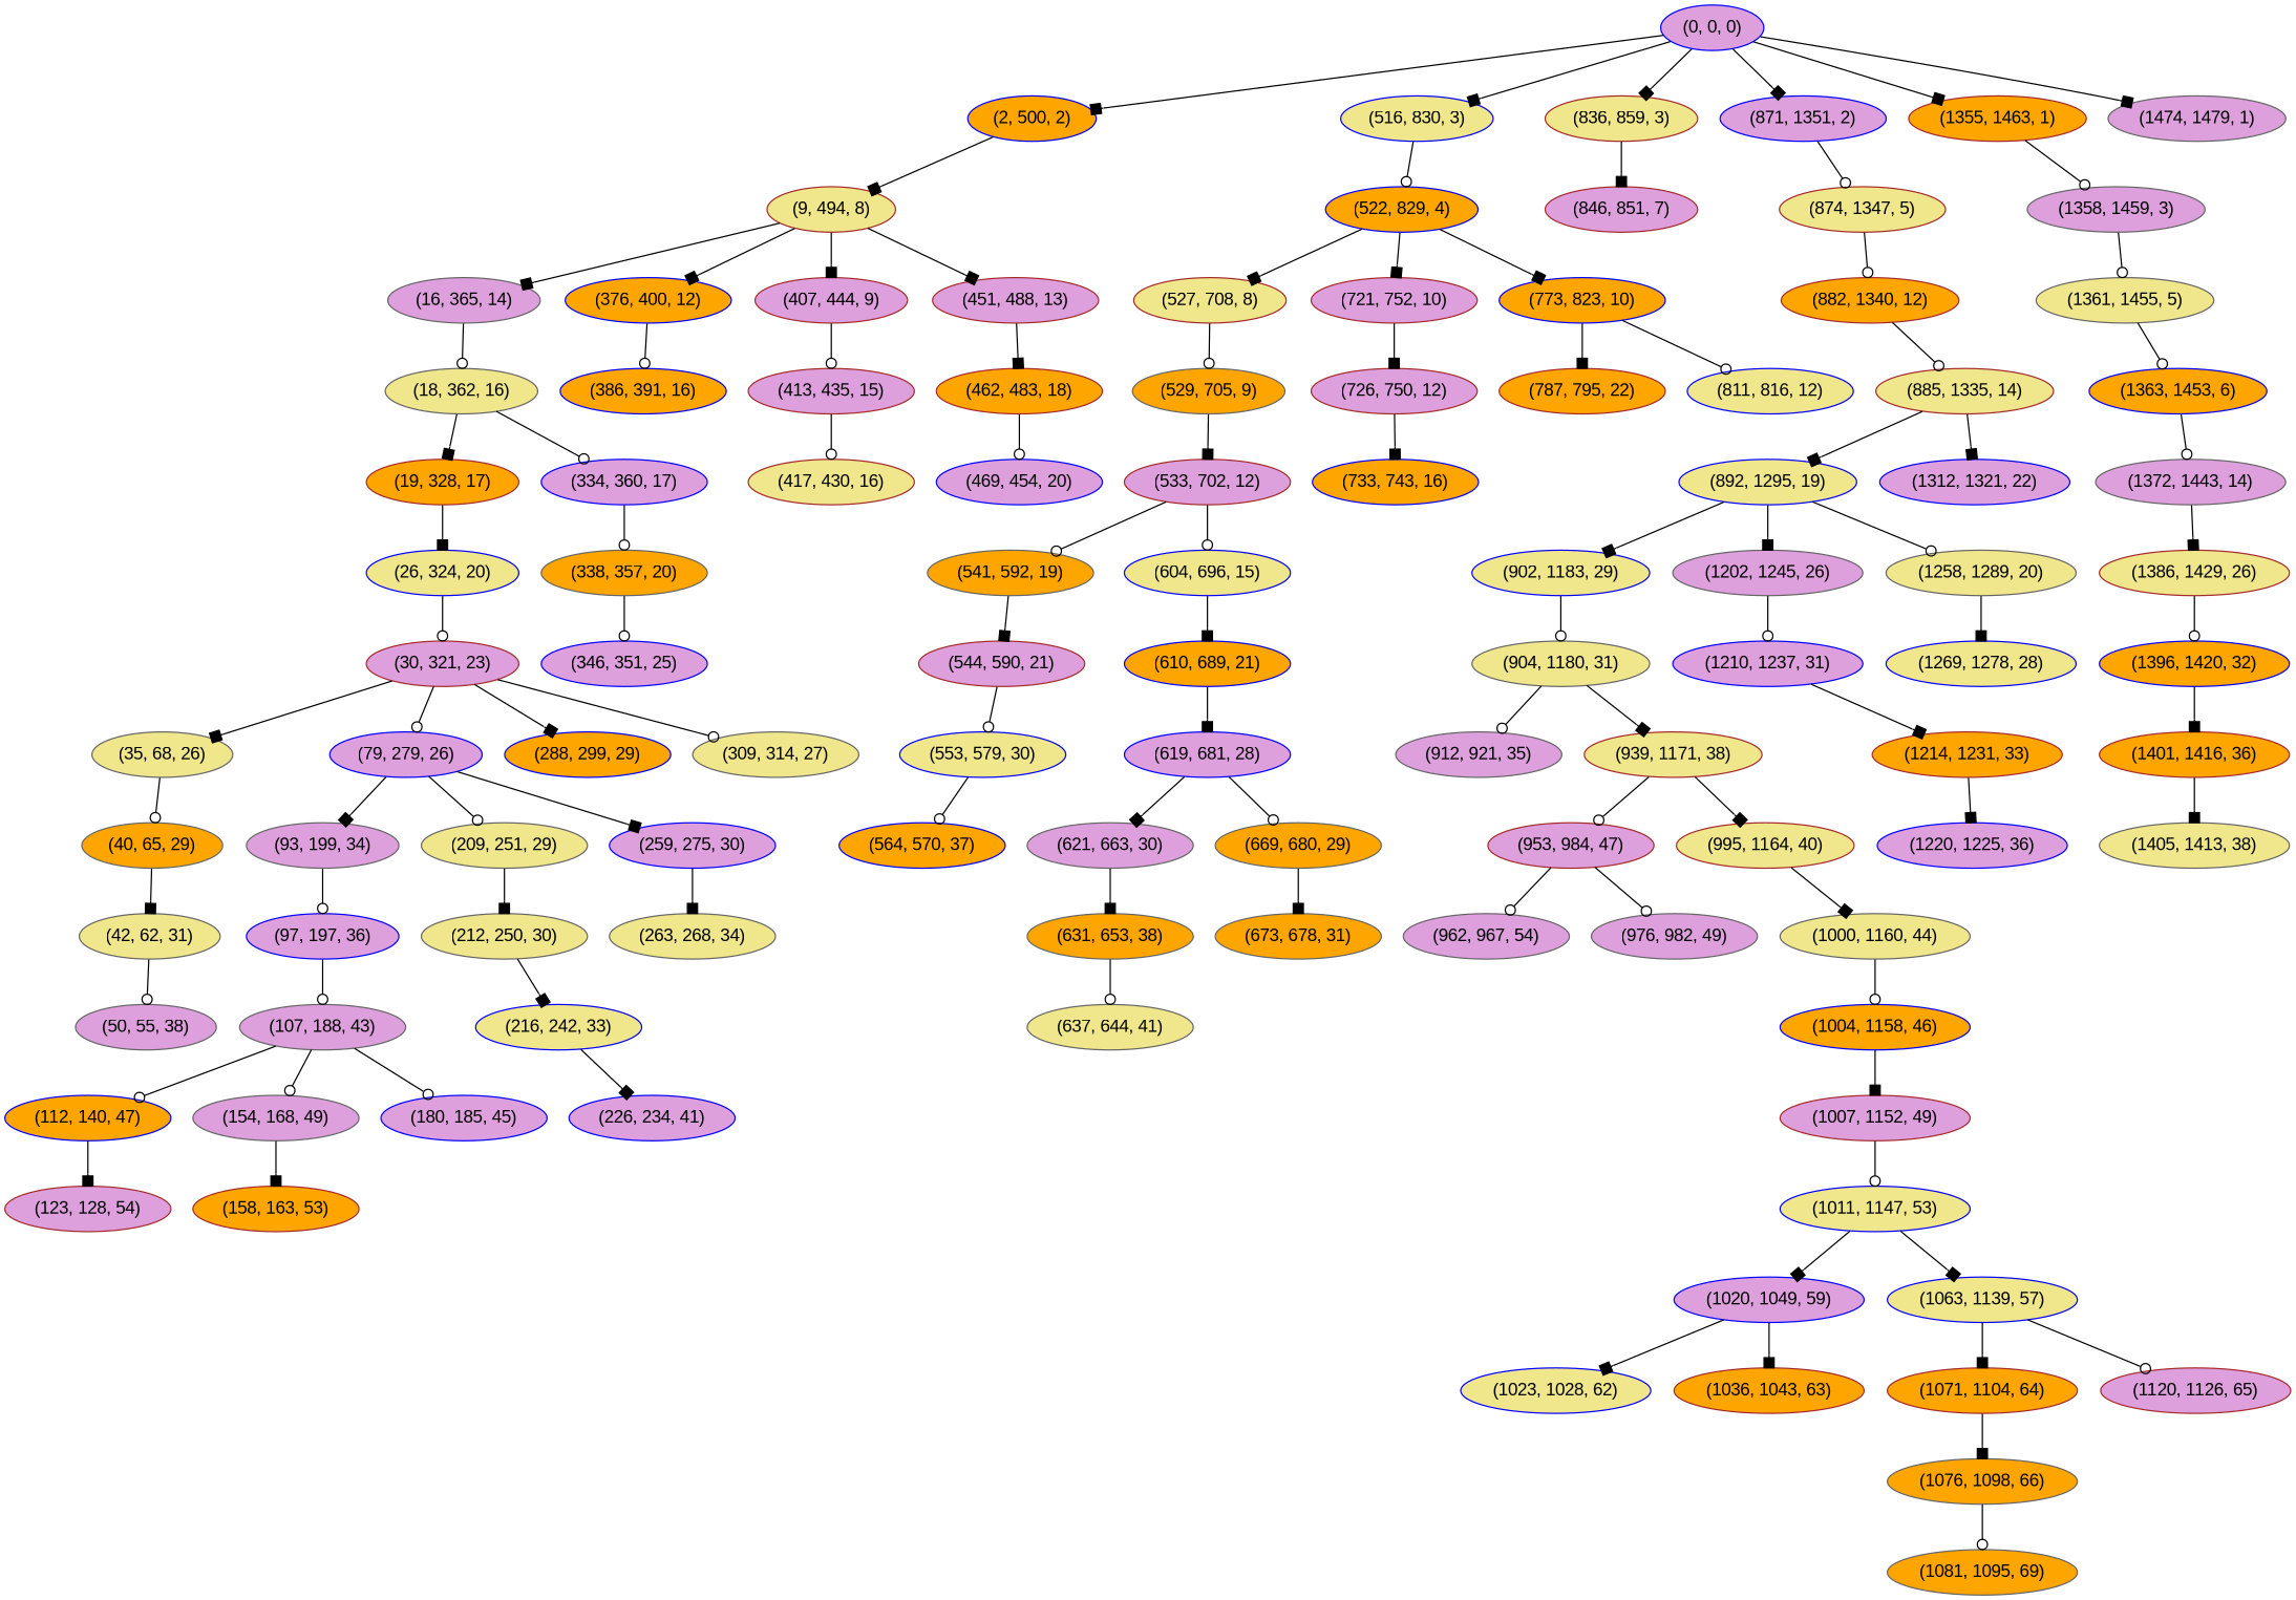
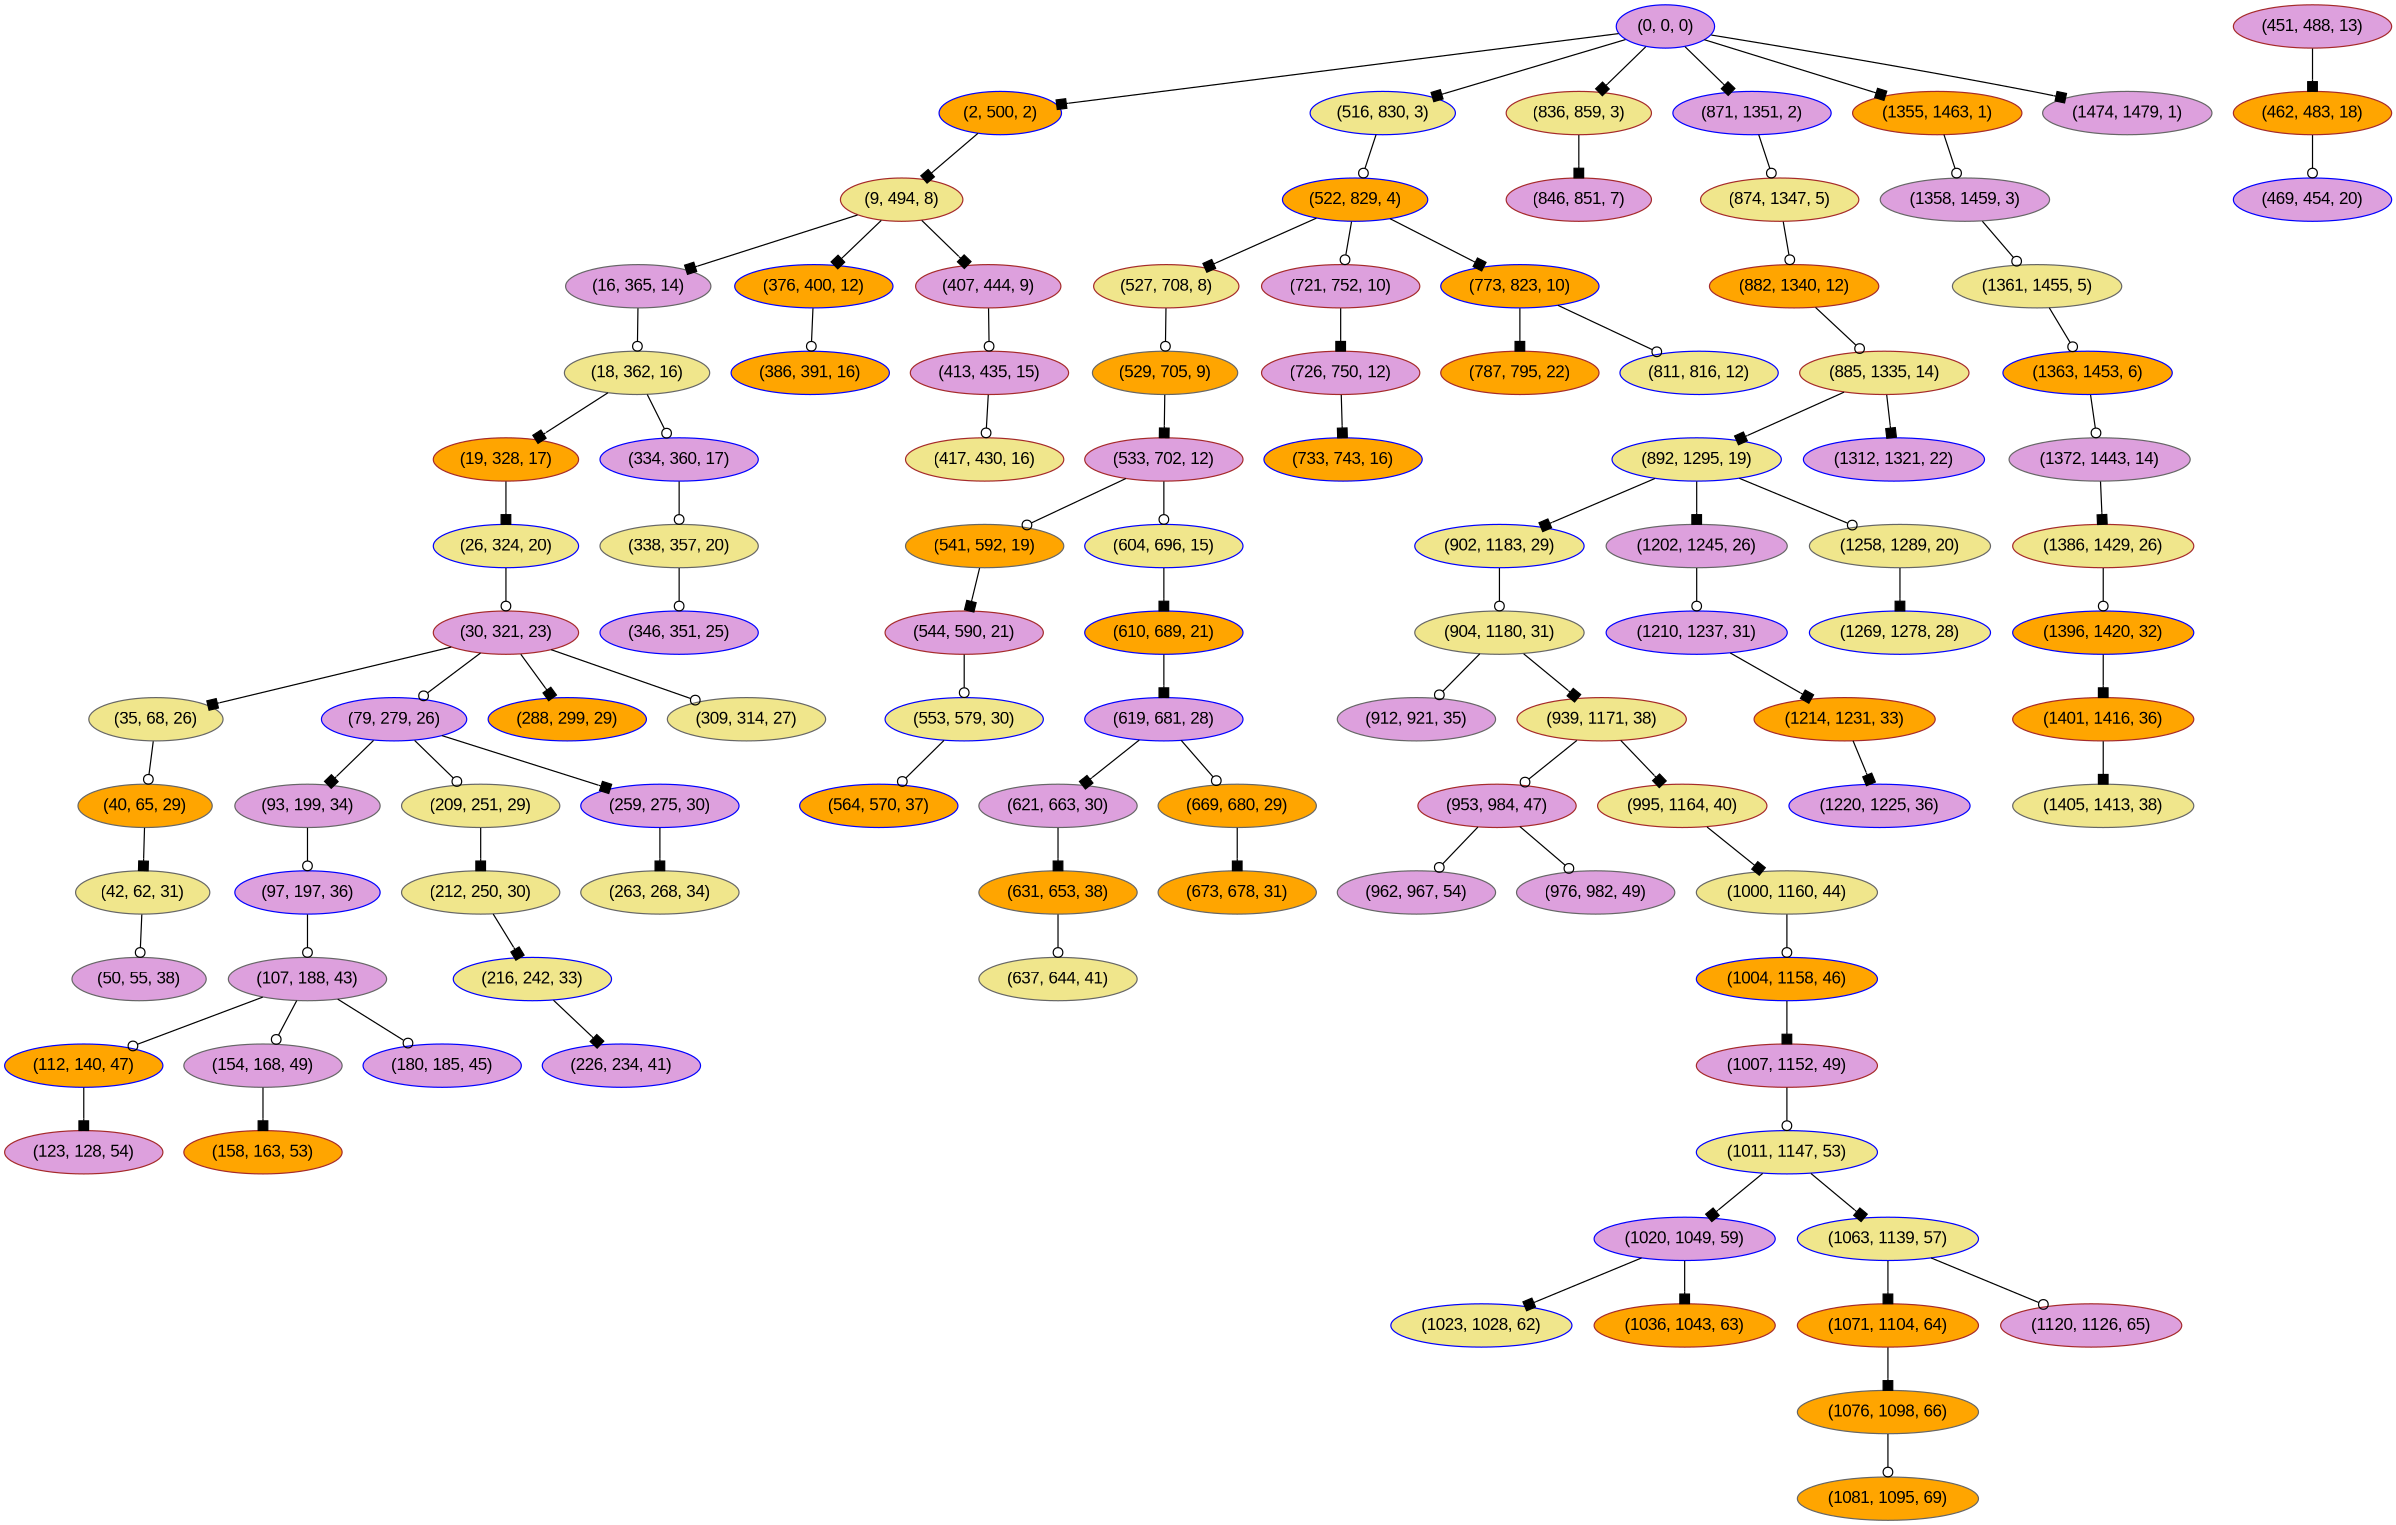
  digraph {
    fontname="Liberation Sans"
    node [color=blue fillcolor=plum fontname="Liberation Sans" style=filled]
    edge [arrowhead=box fontname="Liberation Sans"]
    "(2, 500, 2)" [fillcolor=orange]
    "(0, 0, 0)"
    "(516, 830, 3)" [fillcolor=khaki]
    "(836, 859, 3)" [color=brown fillcolor=khaki]
    "(871, 1351, 2)"
    "(1355, 1463, 1)" [color=brown fillcolor=orange]
    "(1474, 1479, 1)" [color=gray40]
    "(9, 494, 8)" [color=brown fillcolor=khaki]
    "(522, 829, 4)" [fillcolor=orange]
    "(846, 851, 7)" [color=brown]
    "(874, 1347, 5)" [color=brown fillcolor=khaki]
    "(1358, 1459, 3)" [color=gray40]
    "(16, 365, 14)" [color=gray40]
    "(376, 400, 12)" [fillcolor=orange]
    "(407, 444, 9)" [color=brown]
    "(451, 488, 13)" [color=brown]
    "(18, 362, 16)" [color=gray40 fillcolor=khaki]
    "(386, 391, 16)" [fillcolor=orange]
    "(413, 435, 15)" [color=brown]
    "(462, 483, 18)" [color=brown fillcolor=orange]
    "(19, 328, 17)" [color=brown fillcolor=orange]
    "(334, 360, 17)"
    "(26, 324, 20)" [fillcolor=khaki]
-   "(338, 357, 20)" [color=gray40 fillcolor=orange]
+   "(338, 357, 20)" [color=gray40 fillcolor=khaki]
    "(30, 321, 23)" [color=brown]
    "(35, 68, 26)" [color=gray40 fillcolor=khaki]
    "(79, 279, 26)"
    "(288, 299, 29)" [fillcolor=orange]
    "(309, 314, 27)" [color=gray40 fillcolor=khaki]
    "(40, 65, 29)" [color=gray40 fillcolor=orange]
    "(93, 199, 34)" [color=gray40]
    "(209, 251, 29)" [color=gray40 fillcolor=khaki]
    "(259, 275, 30)"
    "(42, 62, 31)" [color=gray40 fillcolor=khaki]
    "(50, 55, 38)" [color=gray40]
    "(97, 197, 36)"
    "(212, 250, 30)" [color=gray40 fillcolor=khaki]
    "(263, 268, 34)" [color=gray40 fillcolor=khaki]
    "(107, 188, 43)" [color=gray40]
    "(112, 140, 47)" [fillcolor=orange]
    "(154, 168, 49)" [color=gray40]
    "(180, 185, 45)"
    "(123, 128, 54)" [color=brown]
    "(158, 163, 53)" [color=brown fillcolor=orange]
    "(216, 242, 33)" [fillcolor=khaki]
    "(226, 234, 41)"
    "(346, 351, 25)"
    "(417, 430, 16)" [color=brown fillcolor=khaki]
    n49 [label="(469, 454, 20)"]
    "(527, 708, 8)" [color=brown fillcolor=khaki]
    "(721, 752, 10)" [color=brown]
    "(773, 823, 10)" [fillcolor=orange]
    "(529, 705, 9)" [color=gray40 fillcolor=orange]
    "(726, 750, 12)" [color=brown]
    "(787, 795, 22)" [color=brown fillcolor=orange]
    "(811, 816, 12)" [fillcolor=khaki]
    "(533, 702, 12)" [color=brown]
    "(541, 592, 19)" [color=gray40 fillcolor=orange]
    "(604, 696, 15)" [fillcolor=khaki]
    "(544, 590, 21)" [color=brown]
    "(610, 689, 21)" [fillcolor=orange]
    "(553, 579, 30)" [fillcolor=khaki]
    "(564, 570, 37)" [fillcolor=orange]
    "(619, 681, 28)"
    "(621, 663, 30)" [color=gray40]
    "(669, 680, 29)" [color=gray40 fillcolor=orange]
    "(631, 653, 38)" [color=gray40 fillcolor=orange]
    "(673, 678, 31)" [color=gray40 fillcolor=orange]
    "(637, 644, 41)" [color=gray40 fillcolor=khaki]
    "(733, 743, 16)" [fillcolor=orange]
    "(882, 1340, 12)" [color=brown fillcolor=orange]
    "(885, 1335, 14)" [color=brown fillcolor=khaki]
    "(892, 1295, 19)" [fillcolor=khaki]
    "(1312, 1321, 22)"
    "(902, 1183, 29)" [fillcolor=khaki]
    "(1202, 1245, 26)" [color=gray40]
    "(1258, 1289, 20)" [color=gray40 fillcolor=khaki]
    "(904, 1180, 31)" [color=gray40 fillcolor=khaki]
    "(1210, 1237, 31)"
    "(1269, 1278, 28)" [fillcolor=khaki]
    "(912, 921, 35)" [color=gray40]
    n82 [color=brown fillcolor=khaki label="(939, 1171, 38)"]
    "(953, 984, 47)" [color=brown]
    "(995, 1164, 40)" [color=brown fillcolor=khaki]
    "(962, 967, 54)" [color=gray40]
    "(976, 982, 49)" [color=gray40]
    "(1000, 1160, 44)" [color=gray40 fillcolor=khaki]
    "(1004, 1158, 46)" [fillcolor=orange]
    "(1007, 1152, 49)" [color=brown]
    "(1011, 1147, 53)" [fillcolor=khaki]
    "(1020, 1049, 59)"
    "(1063, 1139, 57)" [fillcolor=khaki]
    "(1023, 1028, 62)" [fillcolor=khaki]
    "(1036, 1043, 63)" [color=brown fillcolor=orange]
    "(1071, 1104, 64)" [color=brown fillcolor=orange]
    "(1120, 1126, 65)" [color=brown]
    "(1076, 1098, 66)" [color=gray40 fillcolor=orange]
    "(1081, 1095, 69)" [color=gray40 fillcolor=orange]
    "(1214, 1231, 33)" [color=brown fillcolor=orange]
    "(1220, 1225, 36)"
    "(1361, 1455, 5)" [color=gray40 fillcolor=khaki]
    "(1363, 1453, 6)" [fillcolor=orange]
    "(1372, 1443, 14)" [color=gray40]
    "(1386, 1429, 26)" [color=brown fillcolor=khaki]
    "(1396, 1420, 32)" [fillcolor=orange]
    "(1401, 1416, 36)" [color=brown fillcolor=orange]
    "(1405, 1413, 38)" [color=gray40 fillcolor=khaki]
    "(2, 500, 2)" -> "(9, 494, 8)"
    "(0, 0, 0)" -> "(2, 500, 2)"
    "(0, 0, 0)" -> "(516, 830, 3)"
    "(0, 0, 0)" -> "(836, 859, 3)"
    "(0, 0, 0)" -> "(871, 1351, 2)"
    "(0, 0, 0)" -> "(1355, 1463, 1)"
    "(0, 0, 0)" -> "(1474, 1479, 1)"
    "(516, 830, 3)" -> "(522, 829, 4)" [arrowhead=odot]
    "(836, 859, 3)" -> "(846, 851, 7)"
    "(871, 1351, 2)" -> "(874, 1347, 5)" [arrowhead=odot]
    "(1355, 1463, 1)" -> "(1358, 1459, 3)" [arrowhead=odot]
    "(9, 494, 8)" -> "(16, 365, 14)"
    "(9, 494, 8)" -> "(376, 400, 12)"
    "(9, 494, 8)" -> "(407, 444, 9)"
-   "(9, 494, 8)" -> "(451, 488, 13)"
    "(522, 829, 4)" -> "(527, 708, 8)"
-   "(522, 829, 4)" -> "(721, 752, 10)"
+   "(522, 829, 4)" -> "(721, 752, 10)" [arrowhead=odot]
    "(522, 829, 4)" -> "(773, 823, 10)"
    "(874, 1347, 5)" -> "(882, 1340, 12)" [arrowhead=odot]
    "(1358, 1459, 3)" -> "(1361, 1455, 5)" [arrowhead=odot]
    "(16, 365, 14)" -> "(18, 362, 16)" [arrowhead=odot]
    "(376, 400, 12)" -> "(386, 391, 16)" [arrowhead=odot]
    "(407, 444, 9)" -> "(413, 435, 15)" [arrowhead=odot]
    "(451, 488, 13)" -> "(462, 483, 18)"
    "(18, 362, 16)" -> "(19, 328, 17)"
    "(18, 362, 16)" -> "(334, 360, 17)" [arrowhead=odot]
    "(413, 435, 15)" -> "(417, 430, 16)" [arrowhead=odot]
    "(462, 483, 18)" -> n49 [arrowhead=odot]
    "(19, 328, 17)" -> "(26, 324, 20)"
    "(334, 360, 17)" -> "(338, 357, 20)" [arrowhead=odot]
    "(26, 324, 20)" -> "(30, 321, 23)" [arrowhead=odot]
    "(338, 357, 20)" -> "(346, 351, 25)" [arrowhead=odot]
    "(30, 321, 23)" -> "(35, 68, 26)"
    "(30, 321, 23)" -> "(79, 279, 26)" [arrowhead=odot]
    "(30, 321, 23)" -> "(288, 299, 29)"
    "(30, 321, 23)" -> "(309, 314, 27)" [arrowhead=odot]
    "(35, 68, 26)" -> "(40, 65, 29)" [arrowhead=odot]
    "(79, 279, 26)" -> "(93, 199, 34)"
    "(79, 279, 26)" -> "(209, 251, 29)" [arrowhead=odot]
    "(79, 279, 26)" -> "(259, 275, 30)"
    "(40, 65, 29)" -> "(42, 62, 31)"
    "(93, 199, 34)" -> "(97, 197, 36)" [arrowhead=odot]
    "(209, 251, 29)" -> "(212, 250, 30)"
    "(259, 275, 30)" -> "(263, 268, 34)"
    "(42, 62, 31)" -> "(50, 55, 38)" [arrowhead=odot]
    "(97, 197, 36)" -> "(107, 188, 43)" [arrowhead=odot]
    "(212, 250, 30)" -> "(216, 242, 33)"
    "(107, 188, 43)" -> "(112, 140, 47)" [arrowhead=odot]
    "(107, 188, 43)" -> "(154, 168, 49)" [arrowhead=odot]
    "(107, 188, 43)" -> "(180, 185, 45)" [arrowhead=odot]
    "(112, 140, 47)" -> "(123, 128, 54)"
    "(154, 168, 49)" -> "(158, 163, 53)"
    "(216, 242, 33)" -> "(226, 234, 41)"
    "(527, 708, 8)" -> "(529, 705, 9)" [arrowhead=odot]
    "(721, 752, 10)" -> "(726, 750, 12)"
    "(773, 823, 10)" -> "(787, 795, 22)"
    "(773, 823, 10)" -> "(811, 816, 12)" [arrowhead=odot]
    "(529, 705, 9)" -> "(533, 702, 12)"
    "(726, 750, 12)" -> "(733, 743, 16)"
    "(533, 702, 12)" -> "(541, 592, 19)" [arrowhead=odot]
    "(533, 702, 12)" -> "(604, 696, 15)" [arrowhead=odot]
    "(541, 592, 19)" -> "(544, 590, 21)"
    "(604, 696, 15)" -> "(610, 689, 21)"
    "(544, 590, 21)" -> "(553, 579, 30)" [arrowhead=odot]
    "(610, 689, 21)" -> "(619, 681, 28)"
    "(553, 579, 30)" -> "(564, 570, 37)" [arrowhead=odot]
    "(619, 681, 28)" -> "(621, 663, 30)"
    "(619, 681, 28)" -> "(669, 680, 29)" [arrowhead=odot]
    "(621, 663, 30)" -> "(631, 653, 38)"
    "(669, 680, 29)" -> "(673, 678, 31)"
    "(631, 653, 38)" -> "(637, 644, 41)" [arrowhead=odot]
    "(882, 1340, 12)" -> "(885, 1335, 14)" [arrowhead=odot]
    "(885, 1335, 14)" -> "(892, 1295, 19)"
    "(885, 1335, 14)" -> "(1312, 1321, 22)"
    "(892, 1295, 19)" -> "(902, 1183, 29)"
    "(892, 1295, 19)" -> "(1202, 1245, 26)"
    "(892, 1295, 19)" -> "(1258, 1289, 20)" [arrowhead=odot]
    "(902, 1183, 29)" -> "(904, 1180, 31)" [arrowhead=odot]
    "(1202, 1245, 26)" -> "(1210, 1237, 31)" [arrowhead=odot]
    "(1258, 1289, 20)" -> "(1269, 1278, 28)"
    "(904, 1180, 31)" -> "(912, 921, 35)" [arrowhead=odot]
    "(904, 1180, 31)" -> n82
    "(1210, 1237, 31)" -> "(1214, 1231, 33)"
    n82 -> "(953, 984, 47)" [arrowhead=odot]
    n82 -> "(995, 1164, 40)"
    "(953, 984, 47)" -> "(962, 967, 54)" [arrowhead=odot]
    "(953, 984, 47)" -> "(976, 982, 49)" [arrowhead=odot]
    "(995, 1164, 40)" -> "(1000, 1160, 44)"
    "(1000, 1160, 44)" -> "(1004, 1158, 46)" [arrowhead=odot]
    "(1004, 1158, 46)" -> "(1007, 1152, 49)"
    "(1007, 1152, 49)" -> "(1011, 1147, 53)" [arrowhead=odot]
    "(1011, 1147, 53)" -> "(1020, 1049, 59)"
    "(1011, 1147, 53)" -> "(1063, 1139, 57)"
    "(1020, 1049, 59)" -> "(1023, 1028, 62)"
    "(1020, 1049, 59)" -> "(1036, 1043, 63)"
    "(1063, 1139, 57)" -> "(1071, 1104, 64)"
    "(1063, 1139, 57)" -> "(1120, 1126, 65)" [arrowhead=odot]
    "(1071, 1104, 64)" -> "(1076, 1098, 66)"
    "(1076, 1098, 66)" -> "(1081, 1095, 69)" [arrowhead=odot]
    "(1214, 1231, 33)" -> "(1220, 1225, 36)"
    "(1361, 1455, 5)" -> "(1363, 1453, 6)" [arrowhead=odot]
    "(1363, 1453, 6)" -> "(1372, 1443, 14)" [arrowhead=odot]
    "(1372, 1443, 14)" -> "(1386, 1429, 26)"
    "(1386, 1429, 26)" -> "(1396, 1420, 32)" [arrowhead=odot]
    "(1396, 1420, 32)" -> "(1401, 1416, 36)"
    "(1401, 1416, 36)" -> "(1405, 1413, 38)"
  }
